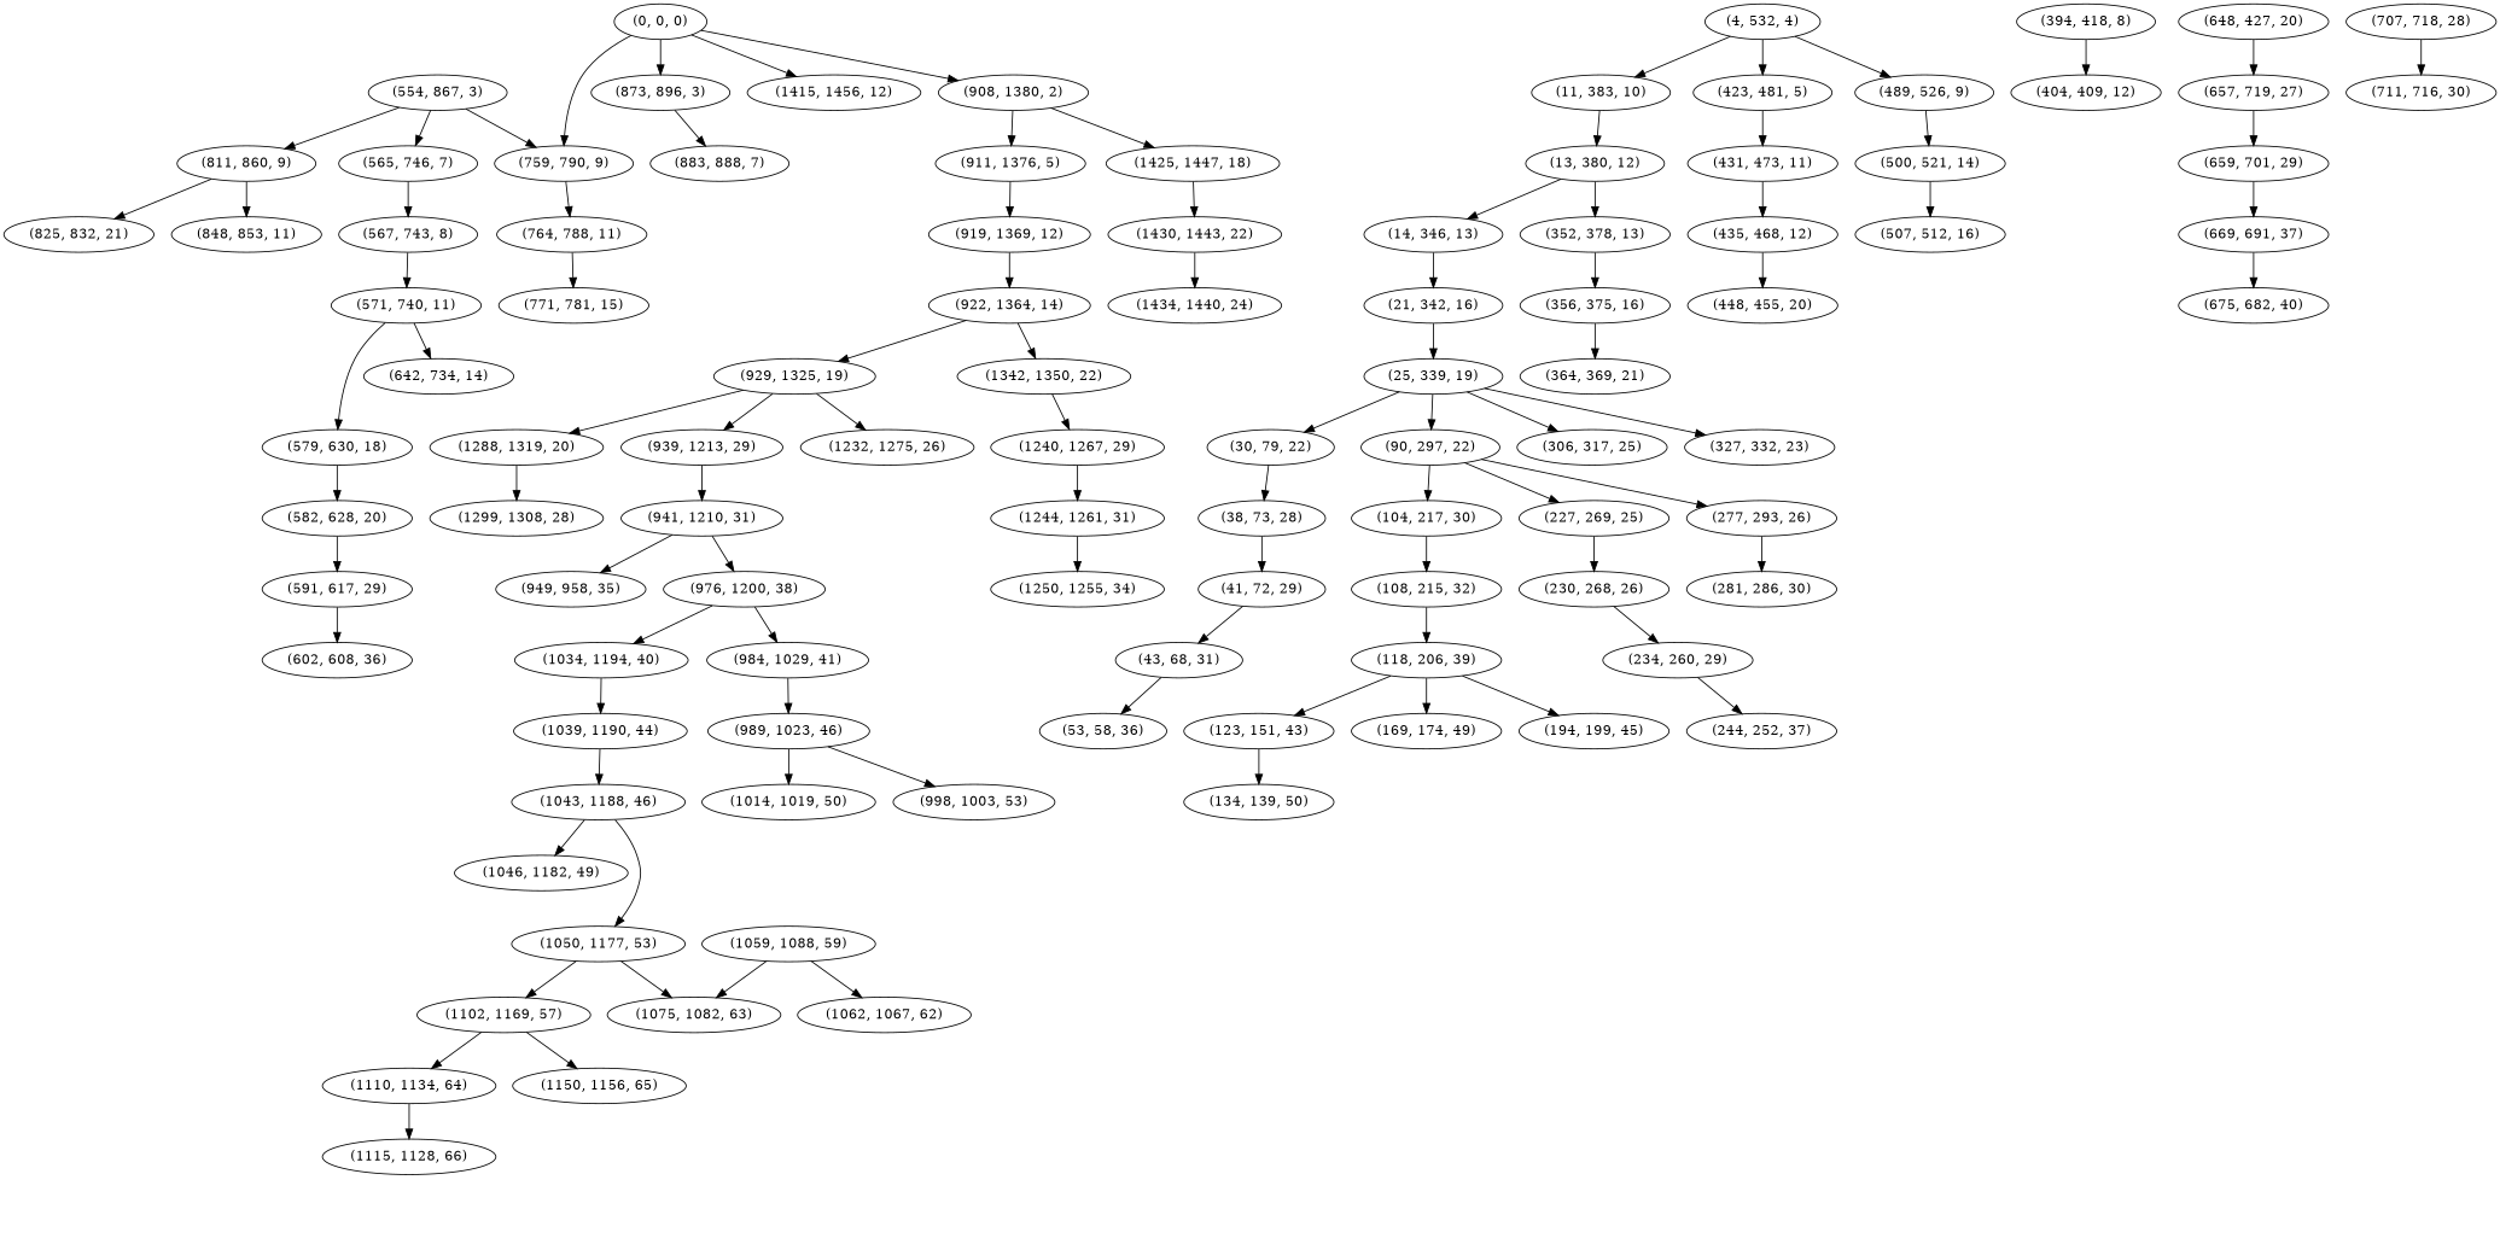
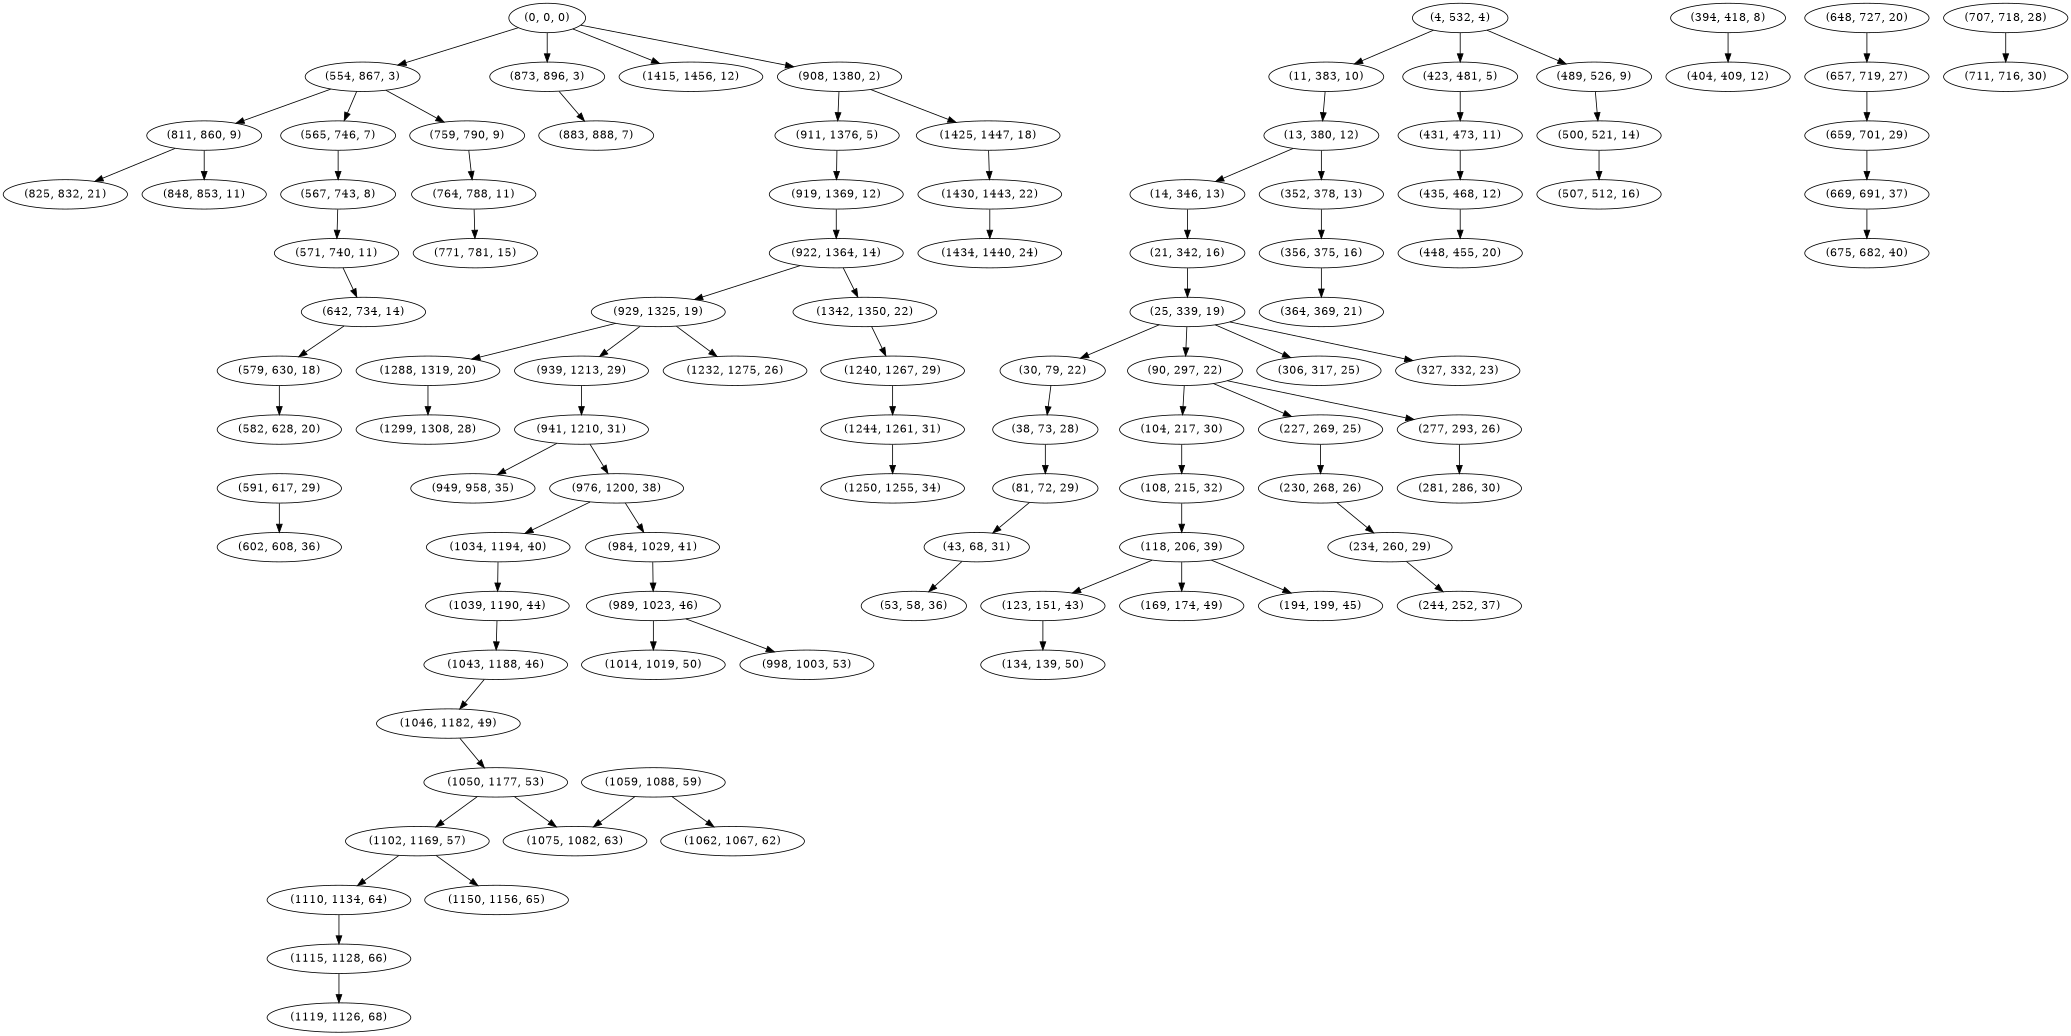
  digraph {
    "(0, 0, 0)"
    "(554, 867, 3)"
    "(873, 896, 3)"
    "(908, 1380, 2)"
    "(1415, 1456, 12)"
    "(4, 532, 4)"
    "(11, 383, 10)"
    "(423, 481, 5)"
    "(489, 526, 9)"
    "(565, 746, 7)"
    "(759, 790, 9)"
    "(811, 860, 9)"
    "(883, 888, 7)"
    "(911, 1376, 5)"
    "(1425, 1447, 18)"
    "(13, 380, 12)"
    "(394, 418, 8)"
    "(404, 409, 12)"
    "(431, 473, 11)"
    "(500, 521, 14)"
    "(14, 346, 13)"
    "(352, 378, 13)"
    "(21, 342, 16)"
    "(356, 375, 16)"
    "(25, 339, 19)"
    "(30, 79, 22)"
    "(90, 297, 22)"
    "(306, 317, 25)"
    "(327, 332, 23)"
    "(38, 73, 28)"
    "(104, 217, 30)"
    "(227, 269, 25)"
    "(277, 293, 26)"
-   "(41, 72, 29)"
+   "(41, 72, 29)" [label="(81, 72, 29)"]
    "(43, 68, 31)"
    "(53, 58, 36)"
    "(108, 215, 32)"
    "(230, 268, 26)"
    "(281, 286, 30)"
    "(118, 206, 39)"
    "(123, 151, 43)"
    "(169, 174, 49)"
    "(194, 199, 45)"
    "(134, 139, 50)"
    "(234, 260, 29)"
    "(244, 252, 37)"
    "(364, 369, 21)"
    "(435, 468, 12)"
    "(448, 455, 20)"
    "(507, 512, 16)"
    "(567, 743, 8)"
    "(764, 788, 11)"
    "(825, 832, 21)"
    "(848, 853, 11)"
    "(571, 740, 11)"
    "(579, 630, 18)"
    "(642, 734, 14)"
    "(582, 628, 20)"
    "(591, 617, 29)"
    "(602, 608, 36)"
-   "(648, 727, 20)" [label="(648, 427, 20)"]
+   "(648, 727, 20)"
    "(657, 719, 27)"
    "(659, 701, 29)"
    "(669, 691, 37)"
    "(707, 718, 28)"
    "(711, 716, 30)"
    "(675, 682, 40)"
    "(771, 781, 15)"
    "(919, 1369, 12)"
    "(922, 1364, 14)"
    "(929, 1325, 19)"
    "(1342, 1350, 22)"
    "(939, 1213, 29)"
    "(1232, 1275, 26)"
    "(1288, 1319, 20)"
    "(1240, 1267, 29)"
    "(941, 1210, 31)"
    "(1299, 1308, 28)"
    "(949, 958, 35)"
    "(976, 1200, 38)"
    "(984, 1029, 41)"
    "(1034, 1194, 40)"
    "(989, 1023, 46)"
    "(1039, 1190, 44)"
    "(998, 1003, 53)"
    "(1014, 1019, 50)"
    "(1043, 1188, 46)"
    "(1046, 1182, 49)"
    "(1050, 1177, 53)"
    "(1102, 1169, 57)"
    "(1075, 1082, 63)"
    "(1059, 1088, 59)"
    "(1062, 1067, 62)"
    "(1110, 1134, 64)"
    "(1150, 1156, 65)"
    "(1115, 1128, 66)"
+   "(1119, 1126, 68)"
    "(1244, 1261, 31)"
    "(1250, 1255, 34)"
    "(1430, 1443, 22)"
    "(1434, 1440, 24)"
-   "(0, 0, 0)" -> "(759, 790, 9)"
+   "(0, 0, 0)" -> "(554, 867, 3)"
    "(0, 0, 0)" -> "(873, 896, 3)"
    "(0, 0, 0)" -> "(908, 1380, 2)"
    "(0, 0, 0)" -> "(1415, 1456, 12)"
    "(554, 867, 3)" -> "(565, 746, 7)"
    "(554, 867, 3)" -> "(759, 790, 9)"
    "(554, 867, 3)" -> "(811, 860, 9)"
    "(873, 896, 3)" -> "(883, 888, 7)"
    "(908, 1380, 2)" -> "(911, 1376, 5)"
    "(908, 1380, 2)" -> "(1425, 1447, 18)"
    "(4, 532, 4)" -> "(11, 383, 10)"
    "(4, 532, 4)" -> "(423, 481, 5)"
    "(4, 532, 4)" -> "(489, 526, 9)"
    "(11, 383, 10)" -> "(13, 380, 12)"
    "(423, 481, 5)" -> "(431, 473, 11)"
    "(489, 526, 9)" -> "(500, 521, 14)"
    "(565, 746, 7)" -> "(567, 743, 8)"
    "(759, 790, 9)" -> "(764, 788, 11)"
    "(811, 860, 9)" -> "(825, 832, 21)"
    "(811, 860, 9)" -> "(848, 853, 11)"
    "(911, 1376, 5)" -> "(919, 1369, 12)"
    "(1425, 1447, 18)" -> "(1430, 1443, 22)"
    "(13, 380, 12)" -> "(14, 346, 13)"
    "(13, 380, 12)" -> "(352, 378, 13)"
    "(394, 418, 8)" -> "(404, 409, 12)"
    "(431, 473, 11)" -> "(435, 468, 12)"
    "(500, 521, 14)" -> "(507, 512, 16)"
    "(14, 346, 13)" -> "(21, 342, 16)"
    "(352, 378, 13)" -> "(356, 375, 16)"
    "(21, 342, 16)" -> "(25, 339, 19)"
    "(356, 375, 16)" -> "(364, 369, 21)"
    "(25, 339, 19)" -> "(30, 79, 22)"
    "(25, 339, 19)" -> "(90, 297, 22)"
    "(25, 339, 19)" -> "(306, 317, 25)"
    "(25, 339, 19)" -> "(327, 332, 23)"
    "(30, 79, 22)" -> "(38, 73, 28)"
    "(90, 297, 22)" -> "(104, 217, 30)"
    "(90, 297, 22)" -> "(227, 269, 25)"
    "(90, 297, 22)" -> "(277, 293, 26)"
    "(38, 73, 28)" -> "(41, 72, 29)"
    "(104, 217, 30)" -> "(108, 215, 32)"
    "(227, 269, 25)" -> "(230, 268, 26)"
    "(277, 293, 26)" -> "(281, 286, 30)"
    "(41, 72, 29)" -> "(43, 68, 31)"
    "(43, 68, 31)" -> "(53, 58, 36)"
    "(108, 215, 32)" -> "(118, 206, 39)"
    "(230, 268, 26)" -> "(234, 260, 29)"
    "(118, 206, 39)" -> "(123, 151, 43)"
    "(118, 206, 39)" -> "(169, 174, 49)"
    "(118, 206, 39)" -> "(194, 199, 45)"
    "(123, 151, 43)" -> "(134, 139, 50)"
    "(234, 260, 29)" -> "(244, 252, 37)"
    "(435, 468, 12)" -> "(448, 455, 20)"
    "(567, 743, 8)" -> "(571, 740, 11)"
    "(764, 788, 11)" -> "(771, 781, 15)"
-   "(571, 740, 11)" -> "(579, 630, 18)"
+   "(642, 734, 14)" -> "(579, 630, 18)"
    "(571, 740, 11)" -> "(642, 734, 14)"
    "(579, 630, 18)" -> "(582, 628, 20)"
-   "(582, 628, 20)" -> "(591, 617, 29)"
    "(591, 617, 29)" -> "(602, 608, 36)"
    "(648, 727, 20)" -> "(657, 719, 27)"
    "(657, 719, 27)" -> "(659, 701, 29)"
    "(659, 701, 29)" -> "(669, 691, 37)"
    "(669, 691, 37)" -> "(675, 682, 40)"
    "(707, 718, 28)" -> "(711, 716, 30)"
    "(919, 1369, 12)" -> "(922, 1364, 14)"
    "(922, 1364, 14)" -> "(929, 1325, 19)"
    "(922, 1364, 14)" -> "(1342, 1350, 22)"
    "(929, 1325, 19)" -> "(939, 1213, 29)"
    "(929, 1325, 19)" -> "(1232, 1275, 26)"
    "(929, 1325, 19)" -> "(1288, 1319, 20)"
    "(1342, 1350, 22)" -> "(1240, 1267, 29)"
    "(939, 1213, 29)" -> "(941, 1210, 31)"
    "(1288, 1319, 20)" -> "(1299, 1308, 28)"
    "(1240, 1267, 29)" -> "(1244, 1261, 31)"
    "(941, 1210, 31)" -> "(949, 958, 35)"
    "(941, 1210, 31)" -> "(976, 1200, 38)"
    "(976, 1200, 38)" -> "(984, 1029, 41)"
    "(976, 1200, 38)" -> "(1034, 1194, 40)"
    "(984, 1029, 41)" -> "(989, 1023, 46)"
    "(1034, 1194, 40)" -> "(1039, 1190, 44)"
    "(989, 1023, 46)" -> "(998, 1003, 53)"
    "(989, 1023, 46)" -> "(1014, 1019, 50)"
    "(1039, 1190, 44)" -> "(1043, 1188, 46)"
    "(1043, 1188, 46)" -> "(1046, 1182, 49)"
-   "(1043, 1188, 46)" -> "(1050, 1177, 53)"
+   "(1046, 1182, 49)" -> "(1050, 1177, 53)"
    "(1050, 1177, 53)" -> "(1102, 1169, 57)"
    "(1050, 1177, 53)" -> "(1075, 1082, 63)"
    "(1102, 1169, 57)" -> "(1110, 1134, 64)"
    "(1102, 1169, 57)" -> "(1150, 1156, 65)"
    "(1059, 1088, 59)" -> "(1075, 1082, 63)"
    "(1059, 1088, 59)" -> "(1062, 1067, 62)"
    "(1110, 1134, 64)" -> "(1115, 1128, 66)"
+   "(1115, 1128, 66)" -> "(1119, 1126, 68)"
    "(1244, 1261, 31)" -> "(1250, 1255, 34)"
    "(1430, 1443, 22)" -> "(1434, 1440, 24)"
  }
